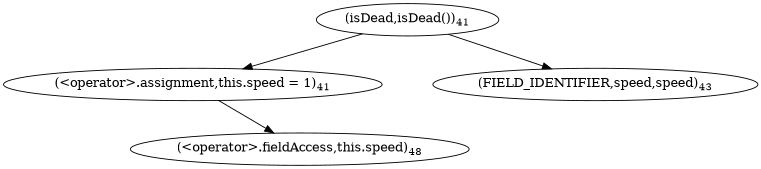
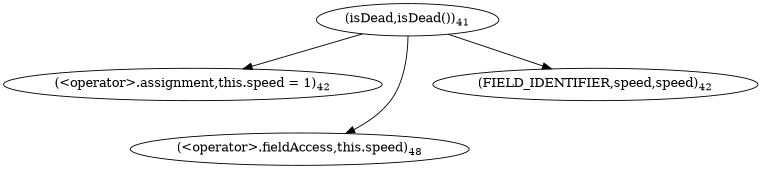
  digraph {
    n1 [label=<(isDead,isDead())<SUB>41</SUB>>]
-   n2 [label=<(&lt;operator&gt;.assignment,this.speed = 1)<SUB>41</SUB>>]
+   n2 [label=<(&lt;operator&gt;.assignment,this.speed = 1)<SUB>42</SUB>>]
    n3 [label=<(&lt;operator&gt;.fieldAccess,this.speed)<SUB>48</SUB>>]
-   n4 [label=<(FIELD_IDENTIFIER,speed,speed)<SUB>43</SUB>>]
+   n4 [label=<(FIELD_IDENTIFIER,speed,speed)<SUB>42</SUB>>]
    n1 -> n2
-   n2 -> n3
+   n1 -> n3
    n1 -> n4
  }
